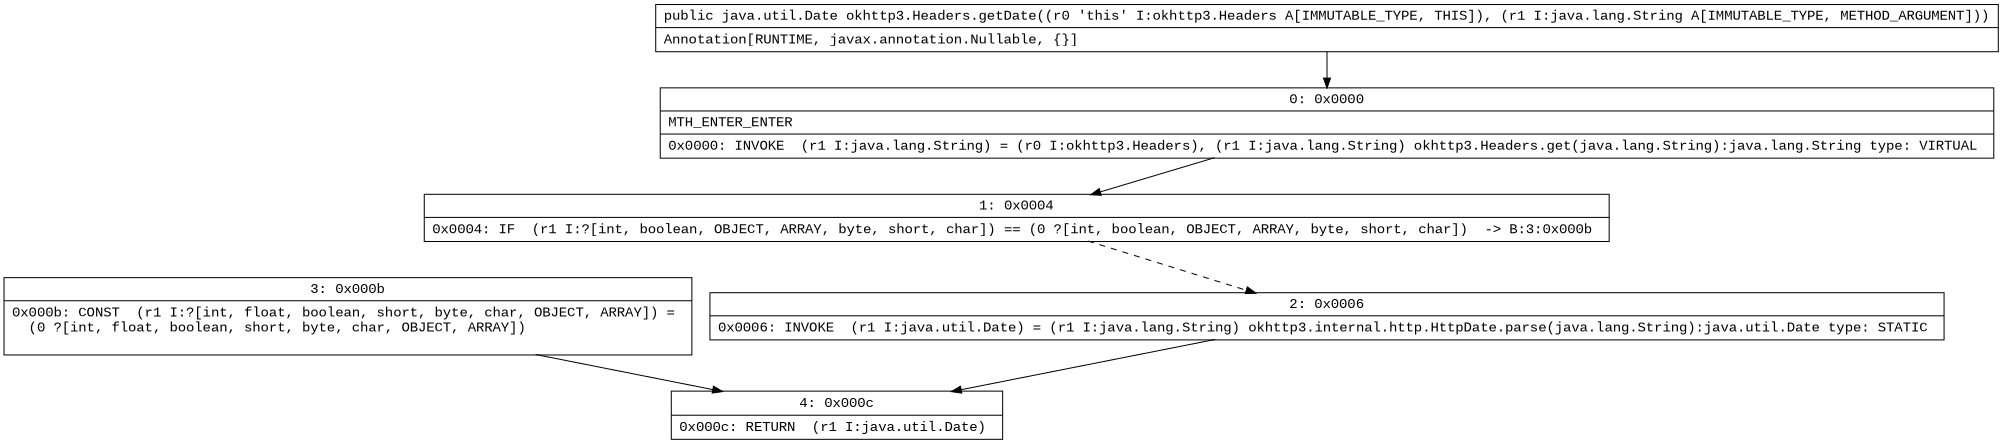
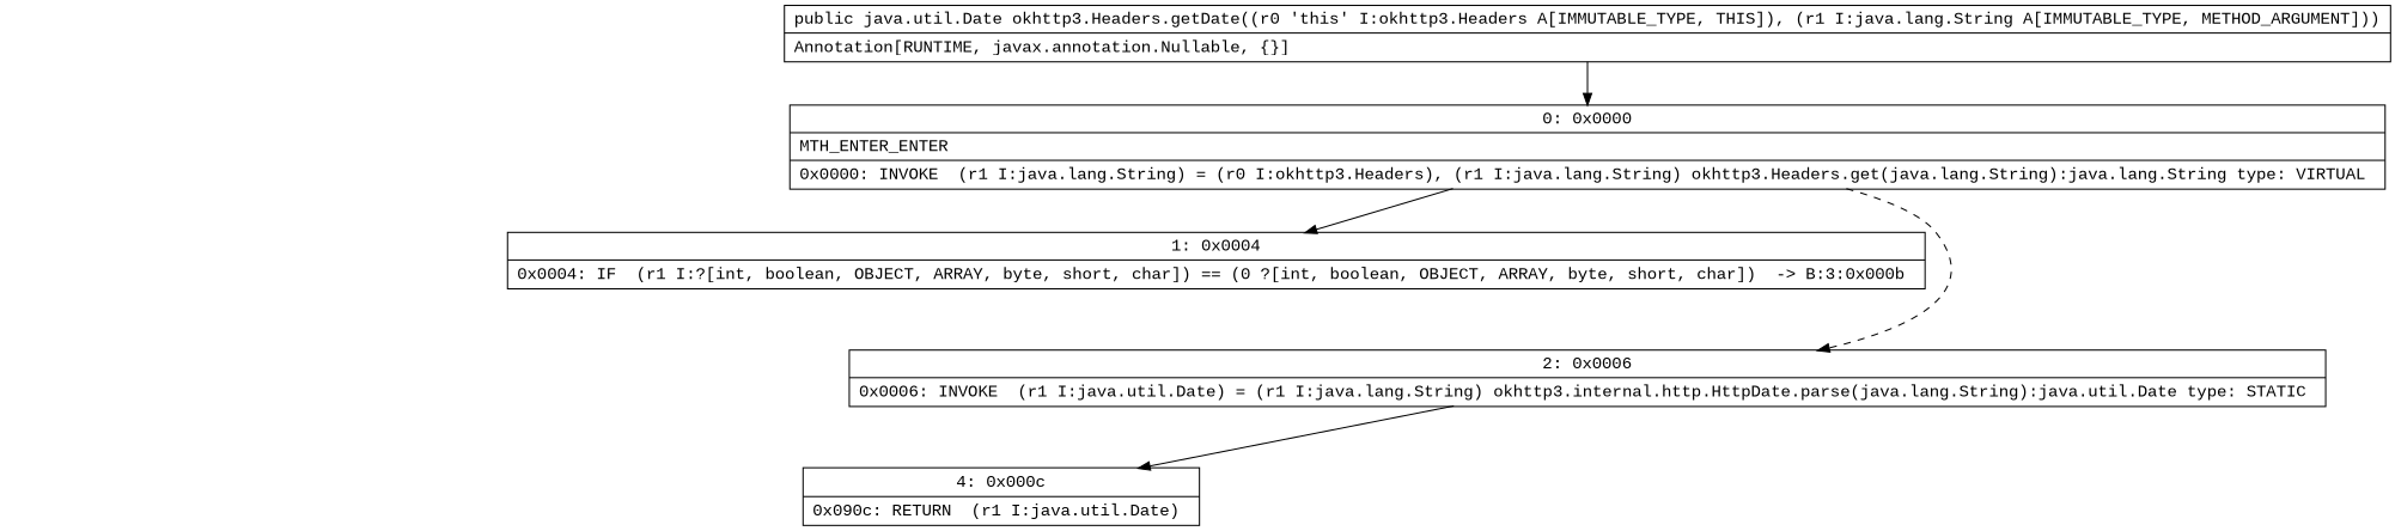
  digraph {
    fontname="Liberation Mono"
    node [fontname="Liberation Mono" shape=record]
    edge [fontname="Liberation Mono"]
    n1 [label="{0\:\ 0x0000|MTH_ENTER_ENTER\l|0x0000: INVOKE  (r1 I:java.lang.String) = (r0 I:okhttp3.Headers), (r1 I:java.lang.String) okhttp3.Headers.get(java.lang.String):java.lang.String type: VIRTUAL \l}"]
    n2 [label="{1\:\ 0x0004|0x0004: IF  (r1 I:?[int, boolean, OBJECT, ARRAY, byte, short, char]) == (0 ?[int, boolean, OBJECT, ARRAY, byte, short, char])  \-\> B:3:0x000b \l}"]
    n3 [label="{2\:\ 0x0006|0x0006: INVOKE  (r1 I:java.util.Date) = (r1 I:java.lang.String) okhttp3.internal.http.HttpDate.parse(java.lang.String):java.util.Date type: STATIC \l}"]
-   n4 [label="{4\:\ 0x000c|0x000c: RETURN  (r1 I:java.util.Date) \l}"]
-   n5 [label="{3\:\ 0x000b|0x000b: CONST  (r1 I:?[int, float, boolean, short, byte, char, OBJECT, ARRAY]) = \l  (0 ?[int, float, boolean, short, byte, char, OBJECT, ARRAY])\l \l}"]
+   n4 [label="{4\:\ 0x000c|0x090c: RETURN  (r1 I:java.util.Date) \l}"]
    n6 [label="{public java.util.Date okhttp3.Headers.getDate((r0 'this' I:okhttp3.Headers A[IMMUTABLE_TYPE, THIS]), (r1 I:java.lang.String A[IMMUTABLE_TYPE, METHOD_ARGUMENT]))  | Annotation[RUNTIME, javax.annotation.Nullable, \{\}]\l}"]
    n1 -> n2
-   n2 -> n3 [style=dashed]
+   n1 -> n3 [style=dashed]
    n3 -> n4
-   n5 -> n4
    n6 -> n1
  }
